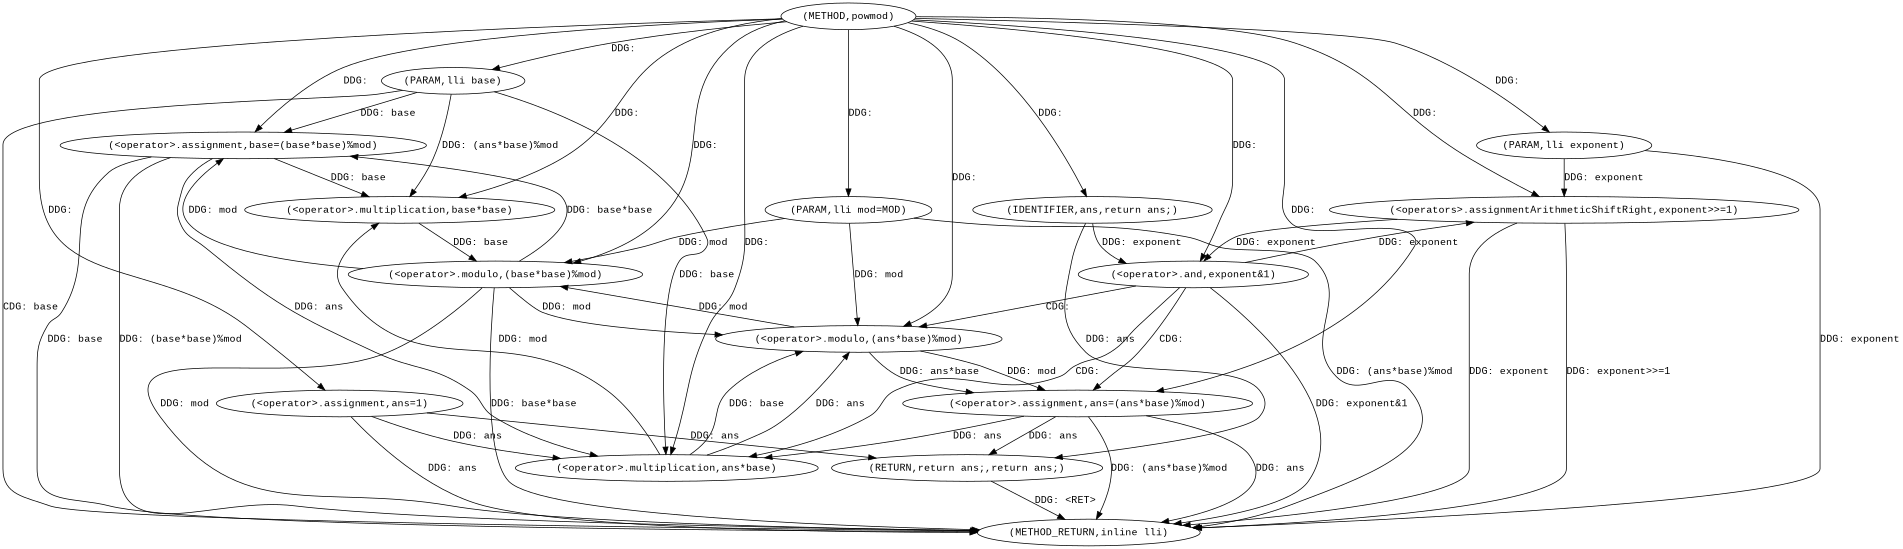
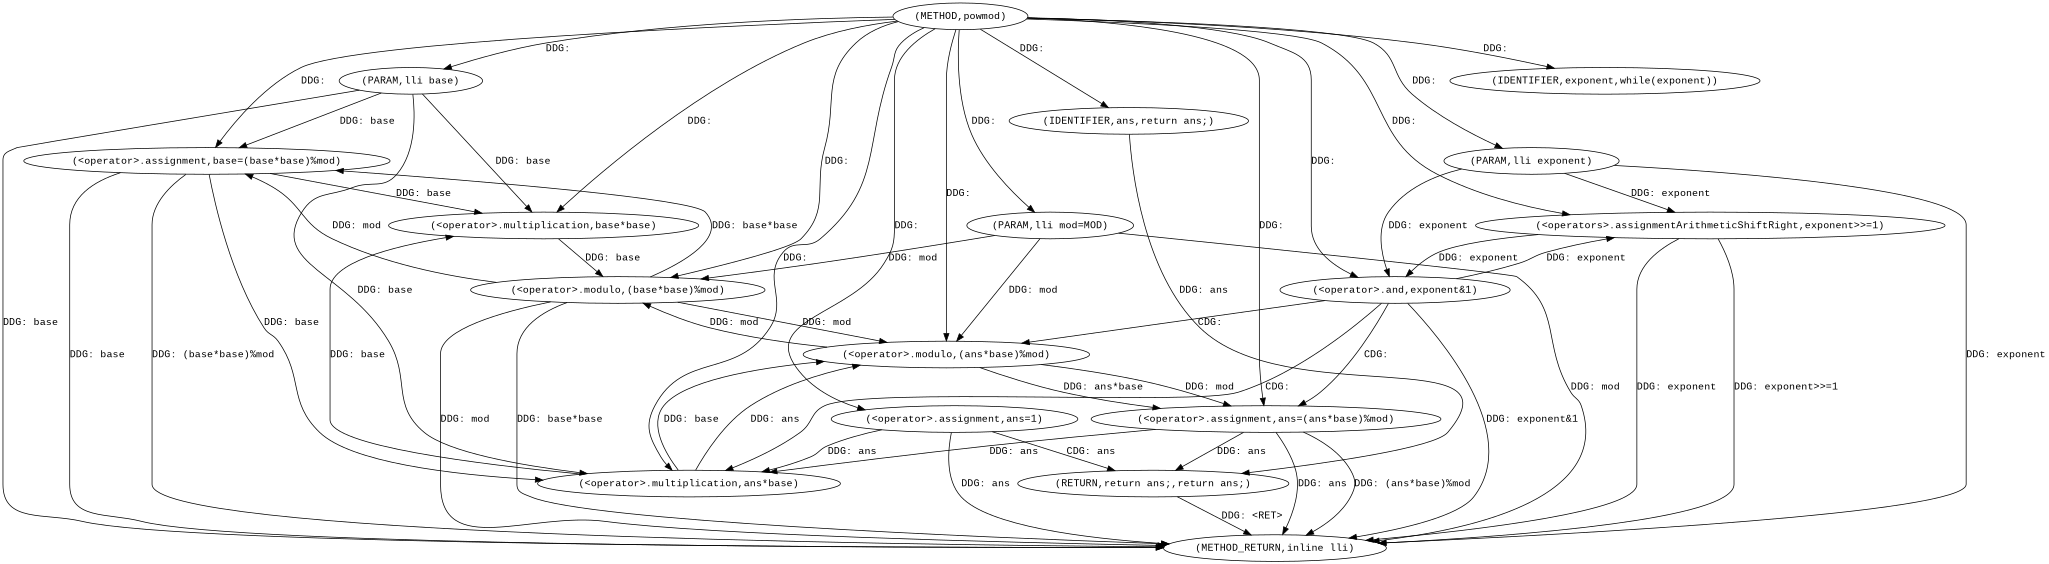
  digraph {
    fontname="Liberation Mono"
    node [fontname="Liberation Mono"]
    edge [fontname="Liberation Mono"]
    n1 [label="(METHOD,powmod)"]
    n2 [label="(PARAM,lli base)"]
    n3 [label="(PARAM,lli exponent)"]
    n4 [label="(PARAM,lli mod=MOD)"]
    n5 [label="(<operator>.assignment,ans=1)"]
+   n6 [label="(IDENTIFIER,exponent,while(exponent))"]
    n7 [label="(IDENTIFIER,ans,return ans;)"]
    n8 [label="(<operator>.assignment,base=(base*base)%mod)"]
    n9 [label="(<operators>.assignmentArithmeticShiftRight,exponent>>=1)"]
    n10 [label="(<operator>.and,exponent&1)"]
    n11 [label="(<operator>.assignment,ans=(ans*base)%mod)"]
    n12 [label="(<operator>.modulo,(base*base)%mod)"]
    n13 [label="(<operator>.modulo,(ans*base)%mod)"]
    n14 [label="(<operator>.multiplication,base*base)"]
    n15 [label="(<operator>.multiplication,ans*base)"]
    n16 [label="(METHOD_RETURN,inline lli)"]
    n17 [label="(RETURN,return ans;,return ans;)"]
    n1 -> n2 [label="DDG: "]
    n1 -> n3 [label="DDG: "]
    n1 -> n4 [label="DDG: "]
    n1 -> n5 [label="DDG: "]
+   n1 -> n6 [label="DDG: "]
    n1 -> n7 [label="DDG: "]
    n1 -> n8 [label="DDG: "]
    n1 -> n9 [label="DDG: "]
    n1 -> n10 [label="DDG: "]
    n1 -> n11 [label="DDG: "]
    n1 -> n12 [label="DDG: "]
    n1 -> n13 [label="DDG: "]
    n1 -> n14 [label="DDG: "]
    n1 -> n15 [label="DDG: "]
    n2 -> n8 [label="DDG: base"]
-   n2 -> n14 [label="DDG: (ans*base)%mod"]
+   n2 -> n14 [label="DDG: base"]
    n2 -> n15 [label="DDG: base"]
-   n2 -> n16 [label="CDG: base"]
+   n2 -> n16 [label="DDG: base"]
    n3 -> n9 [label="DDG: exponent"]
-   n7 -> n10 [label="DDG: exponent"]
+   n3 -> n10 [label="DDG: exponent"]
    n3 -> n16 [label="DDG: exponent"]
    n4 -> n12 [label="DDG: mod"]
    n4 -> n13 [label="DDG: mod"]
-   n4 -> n16 [label="DDG: (ans*base)%mod"]
+   n4 -> n16 [label="DDG: mod"]
    n5 -> n15 [label="DDG: ans"]
    n5 -> n16 [label="DDG: ans"]
-   n5 -> n17 [label="DDG: ans"]
+   n5 -> n17 [label="CDG: ans"]
    n7 -> n17 [label="DDG: ans"]
    n8 -> n14 [label="DDG: base"]
-   n8 -> n15 [label="DDG: ans"]
+   n8 -> n15 [label="DDG: base"]
    n8 -> n16 [label="DDG: base"]
    n8 -> n16 [label="DDG: (base*base)%mod"]
    n9 -> n10 [label="DDG: exponent"]
    n9 -> n16 [label="DDG: exponent"]
    n9 -> n16 [label="DDG: exponent>>=1"]
    n10 -> n9 [label="DDG: exponent"]
    n10 -> n11 [label="CDG: "]
    n10 -> n13 [label="CDG: "]
    n10 -> n15 [label="CDG: "]
    n10 -> n16 [label="DDG: exponent&1"]
    n11 -> n15 [label="DDG: ans"]
    n11 -> n16 [label="DDG: ans"]
    n11 -> n16 [label="DDG: (ans*base)%mod"]
    n11 -> n17 [label="DDG: ans"]
    n12 -> n8 [label="DDG: base*base"]
    n12 -> n8 [label="DDG: mod"]
    n12 -> n13 [label="DDG: mod"]
    n12 -> n16 [label="DDG: base*base"]
    n12 -> n16 [label="DDG: mod"]
    n13 -> n11 [label="DDG: ans*base"]
    n13 -> n11 [label="DDG: mod"]
    n13 -> n12 [label="DDG: mod"]
    n14 -> n12 [label="DDG: base"]
    n15 -> n13 [label="DDG: ans"]
    n15 -> n13 [label="DDG: base"]
-   n15 -> n14 [label="DDG: mod"]
+   n15 -> n14 [label="DDG: base"]
    n17 -> n16 [label="DDG: <RET>"]
  }
